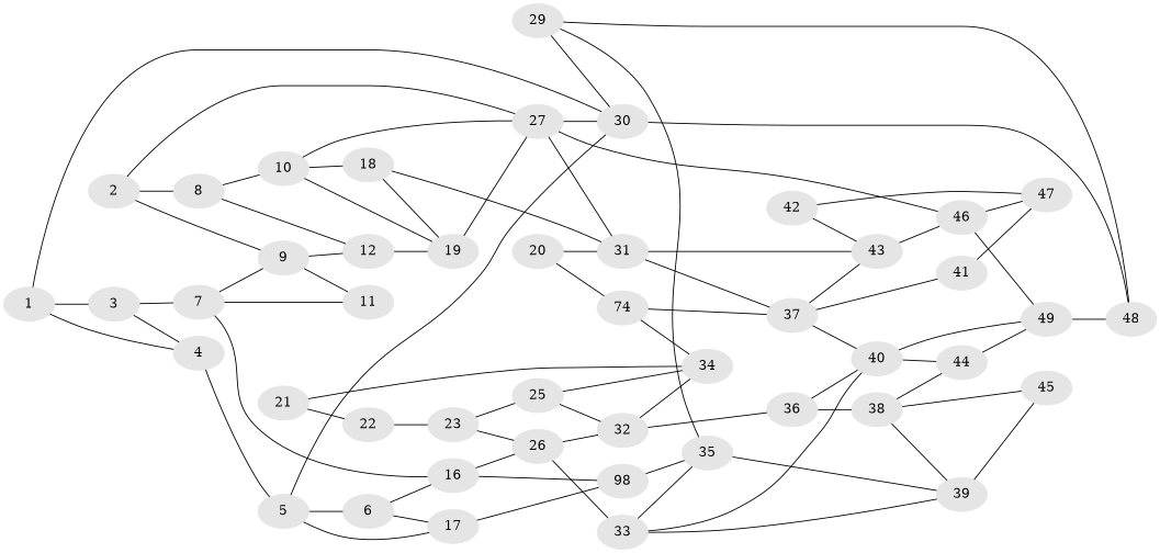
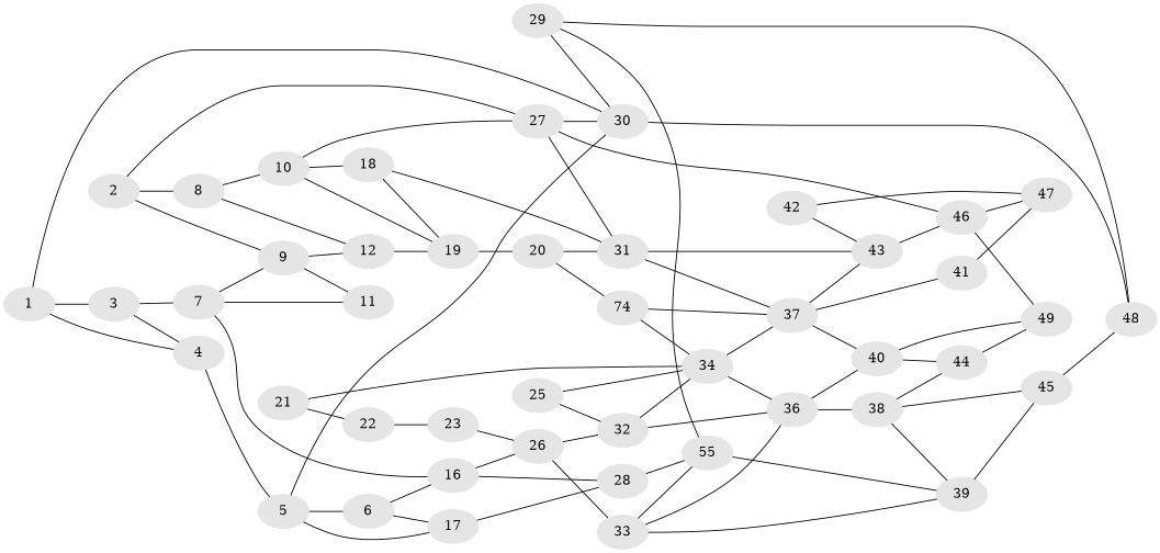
  graph {
    rankdir=LR
    node [color=gray90 style=filled]
    edge [weight=1.0]
    1
    3
    4
    30
    7
    5
    48
    2
    8
    9
    27
    10
    12
    11
    31
    46
    6
    17
    16
-   28 [label=98]
+   28
    26
    18
    19
    20
    n25 [label=74]
    21
    22
    34
    23
    25
    32
    33
-   35
+   35 [label=55]
    37
    43
    36
    40
    41
    39
    49
    47
    29
    38
    45
    44
    42
    1 -- 3
    1 -- 4
    1 -- 30
    3 -- 4
    3 -- 7
    4 -- 5
    30 -- 48
    7 -- 9
    7 -- 11
    7 -- 16
    5 -- 30
    5 -- 6
    5 -- 17
    2 -- 8 [weight=2.0]
    2 -- 9
    2 -- 27
    8 -- 10
    8 -- 12
    9 -- 12
    9 -- 11
    27 -- 30 [weight=2.0]
    27 -- 31
    27 -- 46
    10 -- 27
    10 -- 18
    10 -- 19
    12 -- 19
    31 -- 37
    31 -- 43
    46 -- 49
    46 -- 47
    6 -- 17
    6 -- 16
    17 -- 28
    16 -- 28
    16 -- 26
    28 -- 35 [weight=2.0]
    26 -- 32
    26 -- 33
    18 -- 31
    18 -- 19
-   19 -- 27
+   19 -- 20
    20 -- 31
    20 -- n25
    n25 -- 34
    n25 -- 37
    21 -- 22
    21 -- 34
    22 -- 23
+   34 -- 37
+   34 -- 36
    23 -- 26
-   23 -- 25
    25 -- 34
    25 -- 32 [weight=2.0]
    32 -- 34
    32 -- 36 [weight=2.0]
    33 -- 35
-   33 -- 40
+   33 -- 36
    33 -- 39
    35 -- 39
    37 -- 43
    37 -- 40
    37 -- 41
    43 -- 46
    36 -- 40
    36 -- 38
    40 -- 49
    40 -- 44
    41 -- 47
    39 -- 45
    29 -- 30
    29 -- 48
    29 -- 35
    38 -- 39
    38 -- 45
    38 -- 44
-   49 -- 48 [weight=2.0]
+   45 -- 48 [weight=2.0]
    44 -- 49
    42 -- 43
    42 -- 47 [weight=2.0]
  }
